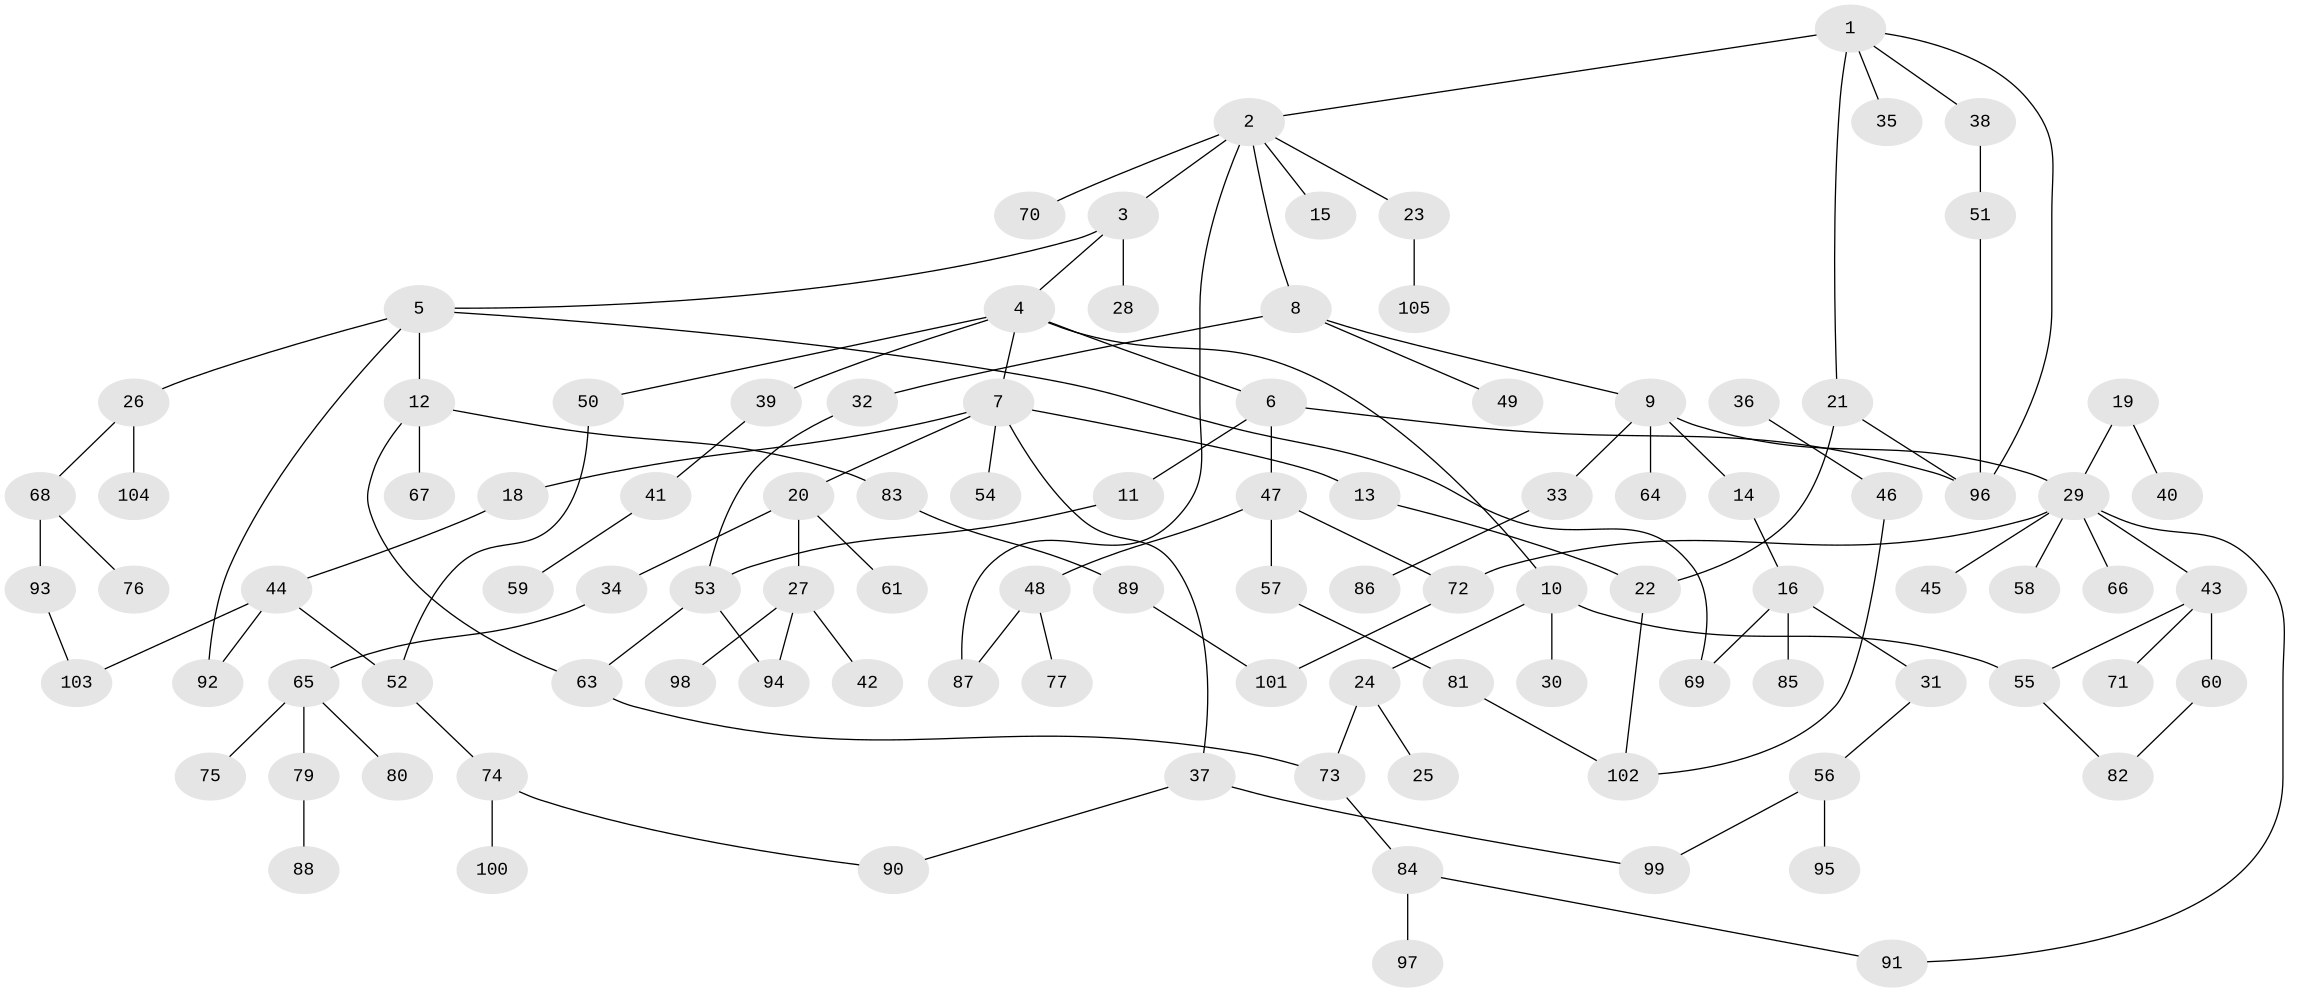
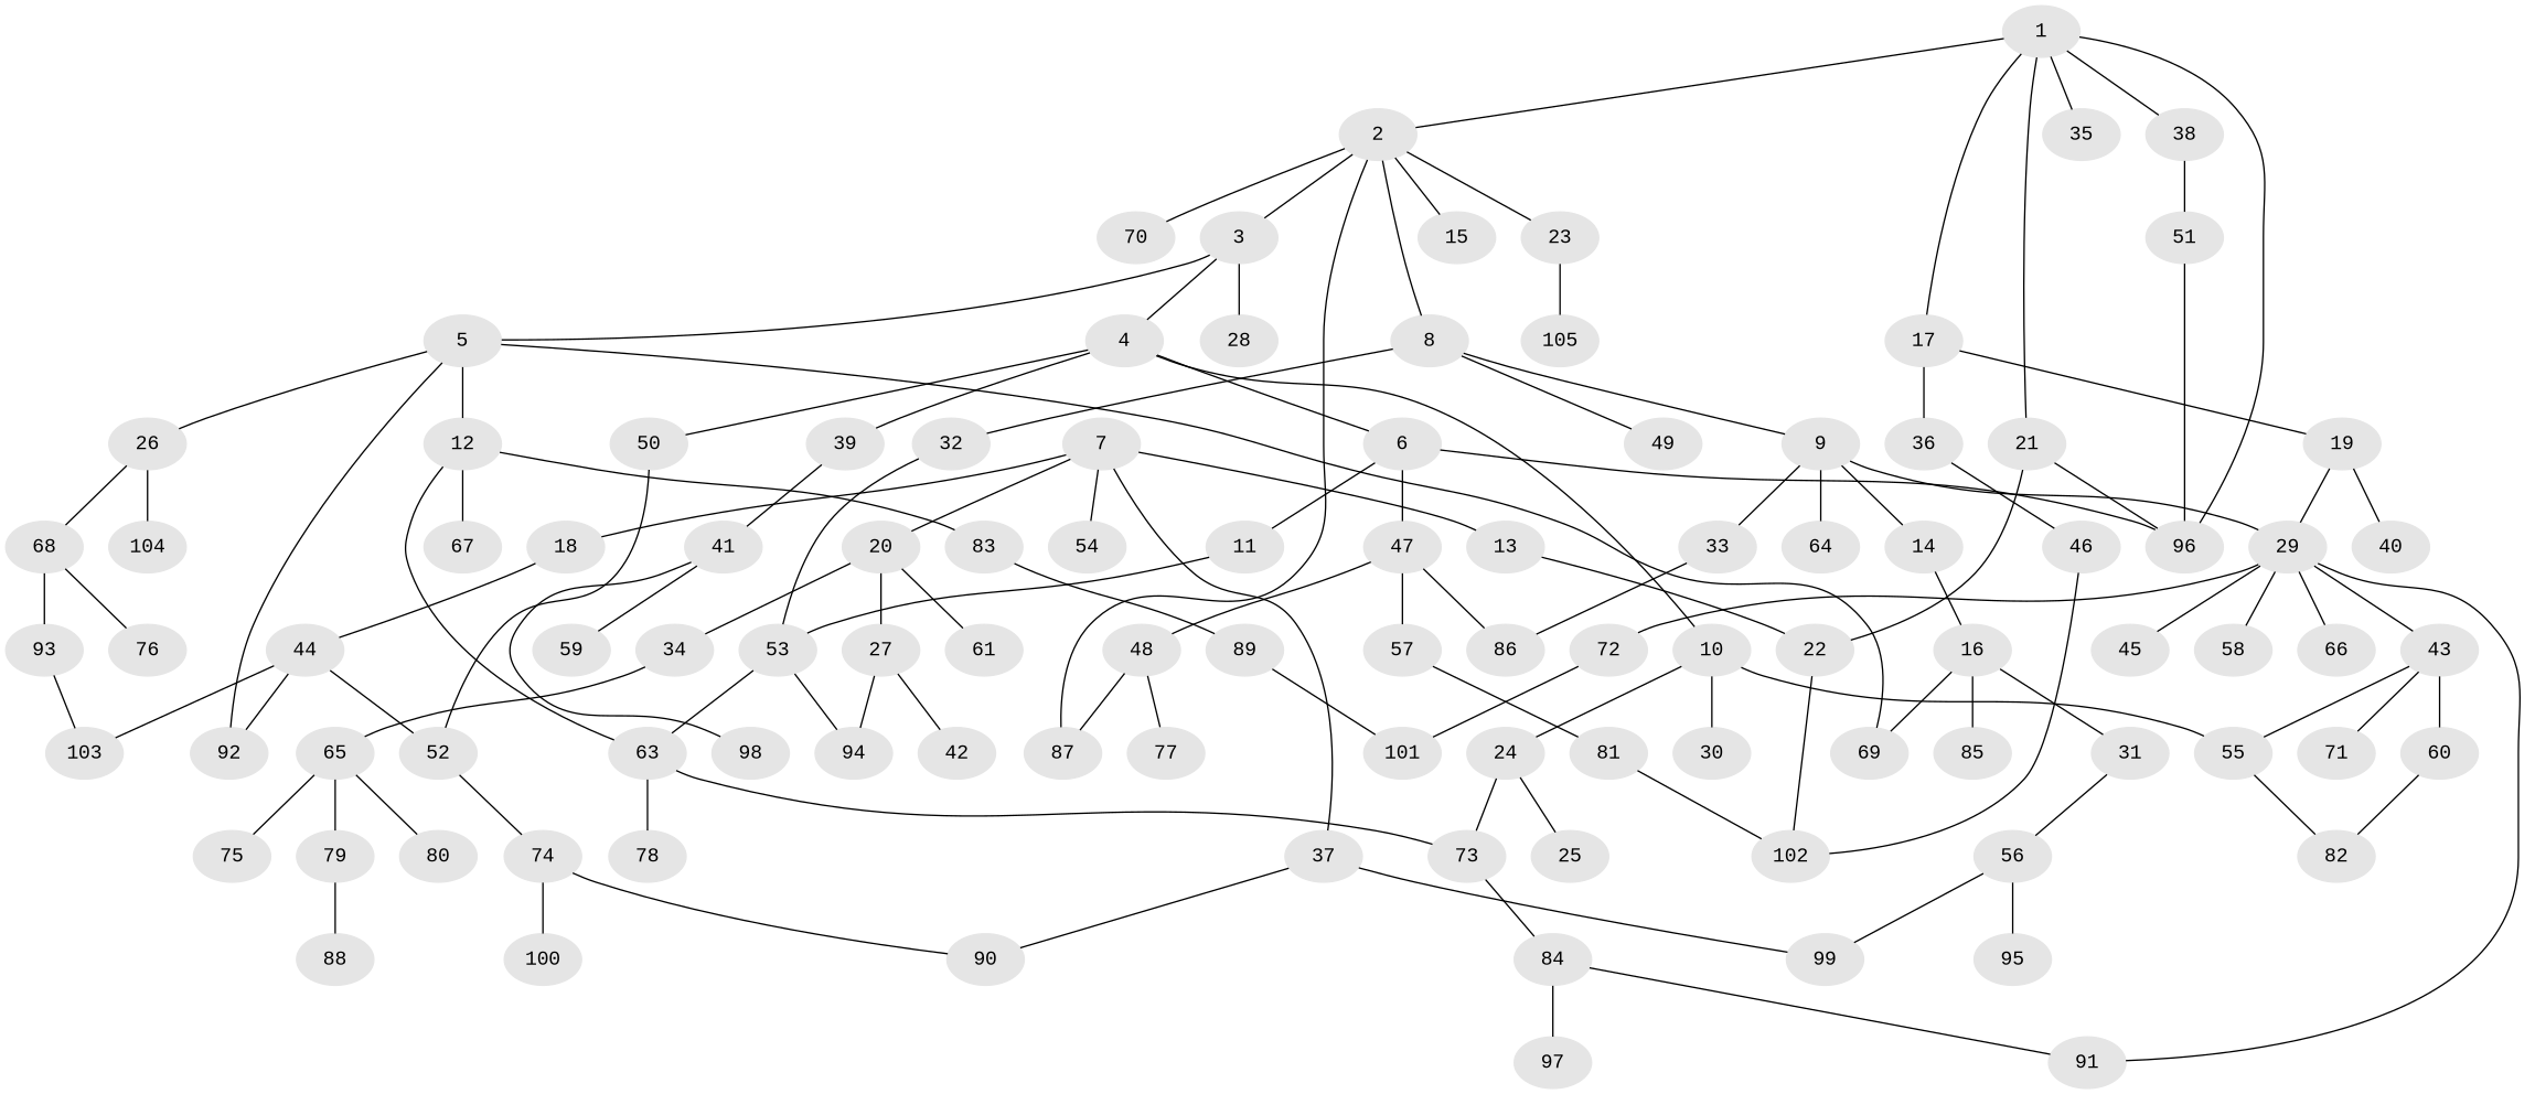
  graph {
    fontname="Liberation Mono"
    node [color=gray90 fontname="Liberation Mono" style=filled]
    edge [fontname="Liberation Mono"]
    1
    2
+   17
    21
    35
    38
    96
    3
    8
    15
    23
    70
    87
    19
    36
    22
    51
    4
    5
    28
    9
    32
    49
    105
    6
    7
    10
    39
    50
    12
    26
    69
    92
    11
    47
    13
    18
    20
    37
    54
    24
    30
    55
    41
    52
    63
    67
    83
    68
    104
    53
    86
    48
    57
    44
    27
    34
    61
    90
    99
    14
    29
    33
    64
    16
    43
    45
    58
    66
    72
    91
    25
    73
    82
    94
+   78
    102
    31
    85
    56
    40
    46
    103
    42
    98
    65
    84
    76
    93
    60
    71
    101
    95
    75
    79
    80
    59
    74
    89
    77
    81
    100
    88
    97
    1 -- 2
+   1 -- 17
    1 -- 21
    1 -- 35
    1 -- 38
    1 -- 96
    2 -- 3
    2 -- 8
    2 -- 15
    2 -- 23
    2 -- 70
    2 -- 87
+   17 -- 19
+   17 -- 36
    21 -- 96
    21 -- 22
    38 -- 51
    3 -- 4
    3 -- 5
    3 -- 28
    8 -- 9
    8 -- 32
    8 -- 49
    23 -- 105
    19 -- 29
    19 -- 40
    36 -- 46
    22 -- 102
    51 -- 96
    4 -- 6
-   4 -- 7
    4 -- 10
    4 -- 39
    4 -- 50
    5 -- 12
    5 -- 26
    5 -- 69
    5 -- 92
    9 -- 14
    9 -- 29
    9 -- 33
    9 -- 64
    32 -- 53
    6 -- 96
    6 -- 11
    6 -- 47
    7 -- 13
    7 -- 18
    7 -- 20
    7 -- 37
    7 -- 54
    10 -- 24
    10 -- 30
    10 -- 55
    39 -- 41
    50 -- 52
    12 -- 63
    12 -- 67
    12 -- 83
    26 -- 68
    26 -- 104
    11 -- 53
-   47 -- 72
+   47 -- 86
    47 -- 48
    47 -- 57
    13 -- 22
    18 -- 44
    20 -- 27
    20 -- 34
    20 -- 61
    37 -- 90
    37 -- 99
    24 -- 25
    24 -- 73
    55 -- 82
    41 -- 59
    52 -- 74
    63 -- 73
+   63 -- 78
    83 -- 89
    68 -- 76
    68 -- 93
    53 -- 63
    53 -- 94
    48 -- 87
    48 -- 77
    57 -- 81
    44 -- 92
    44 -- 52
    44 -- 103
    27 -- 94
    27 -- 42
-   27 -- 98
+   41 -- 98
    34 -- 65
    14 -- 16
    29 -- 43
    29 -- 45
    29 -- 58
    29 -- 66
    29 -- 72
    29 -- 91
    33 -- 86
    16 -- 69
    16 -- 31
    16 -- 85
    43 -- 55
    43 -- 60
    43 -- 71
    72 -- 101
    73 -- 84
    31 -- 56
    56 -- 99
    56 -- 95
    46 -- 102
    65 -- 75
    65 -- 79
    65 -- 80
    84 -- 91
    84 -- 97
    93 -- 103
    60 -- 82
    79 -- 88
    74 -- 90
    74 -- 100
    89 -- 101
    81 -- 102
  }
